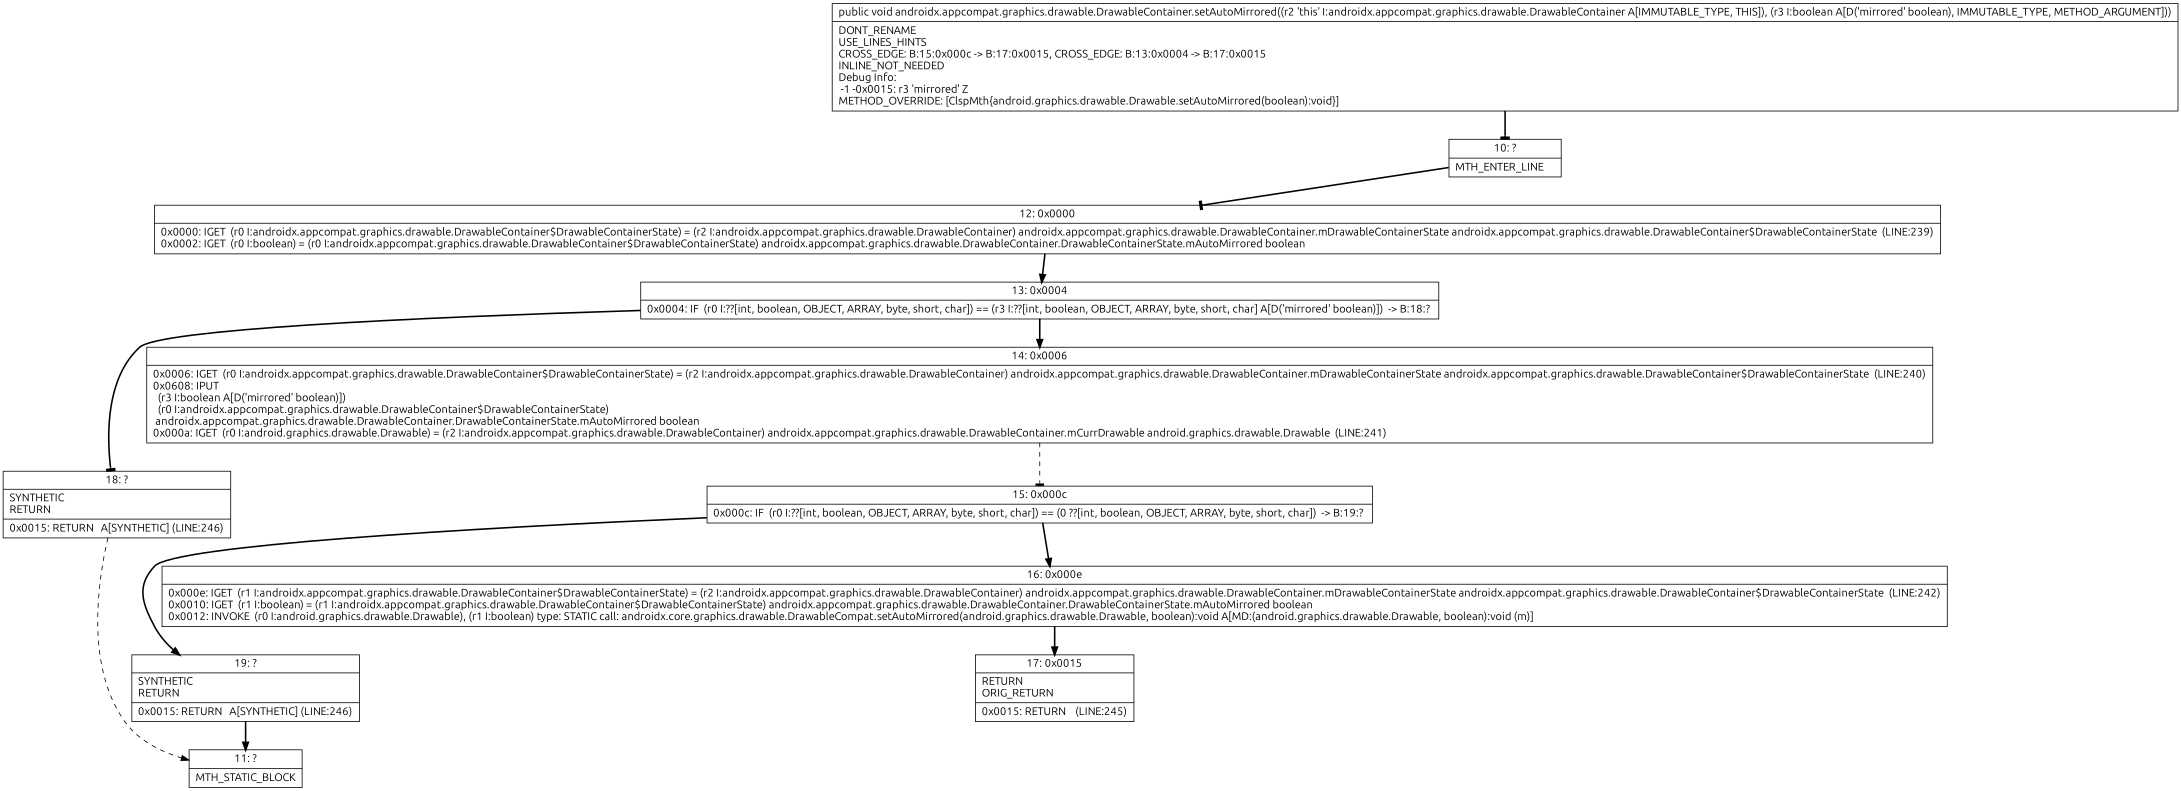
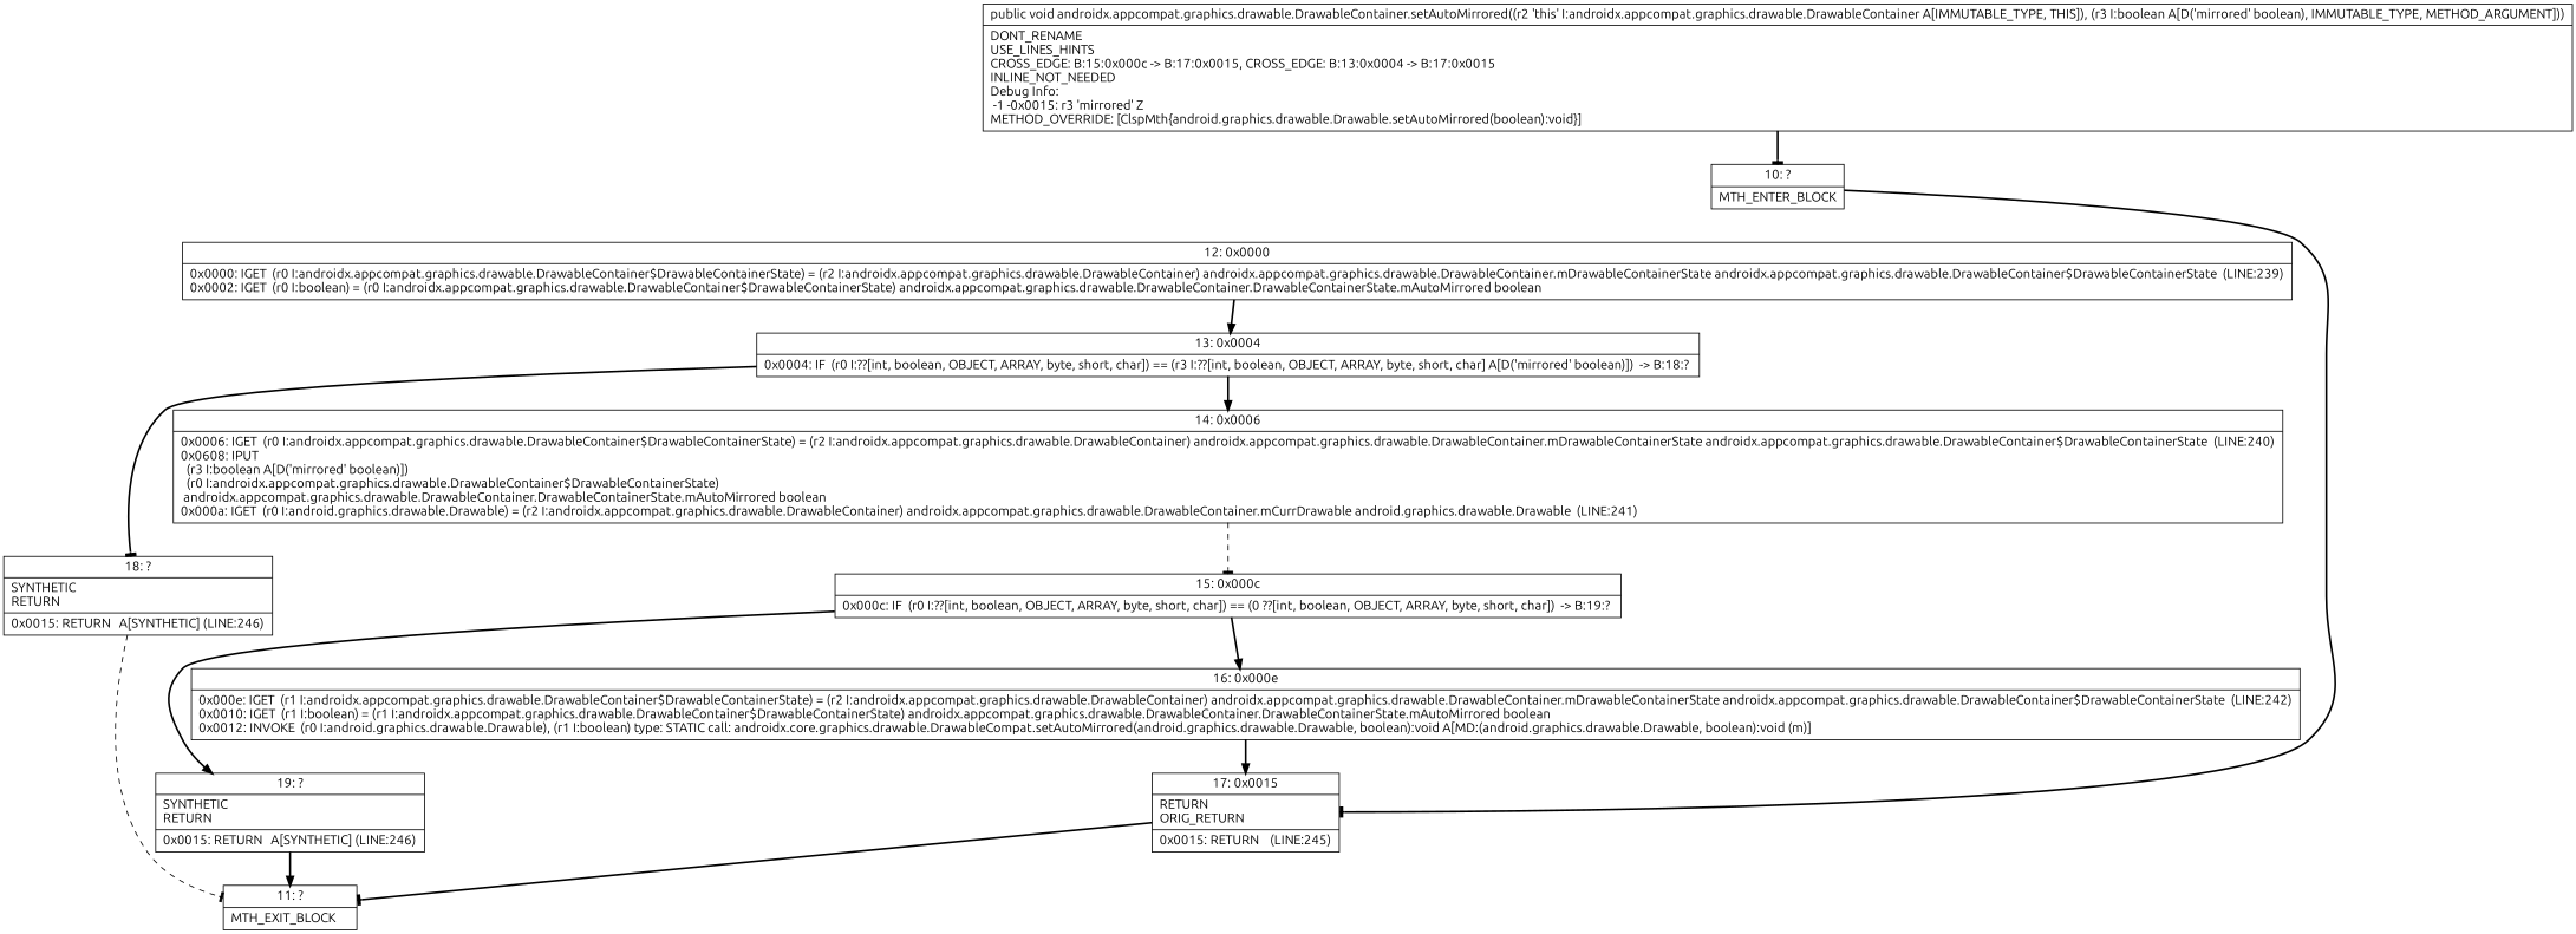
  digraph {
    fontname=Ubuntu
    node [fontname=Ubuntu shape=record]
    edge [arrowhead=tee fontname=Ubuntu style=bold]
-   n1 [label="{10\:\ ?|MTH_ENTER_LINE\l}"]
+   n1 [label="{10\:\ ?|MTH_ENTER_BLOCK\l}"]
    n2 [label="{12\:\ 0x0000|0x0000: IGET  (r0 I:androidx.appcompat.graphics.drawable.DrawableContainer$DrawableContainerState) = (r2 I:androidx.appcompat.graphics.drawable.DrawableContainer) androidx.appcompat.graphics.drawable.DrawableContainer.mDrawableContainerState androidx.appcompat.graphics.drawable.DrawableContainer$DrawableContainerState  (LINE:239)\l0x0002: IGET  (r0 I:boolean) = (r0 I:androidx.appcompat.graphics.drawable.DrawableContainer$DrawableContainerState) androidx.appcompat.graphics.drawable.DrawableContainer.DrawableContainerState.mAutoMirrored boolean \l}"]
    n3 [label="{13\:\ 0x0004|0x0004: IF  (r0 I:??[int, boolean, OBJECT, ARRAY, byte, short, char]) == (r3 I:??[int, boolean, OBJECT, ARRAY, byte, short, char] A[D('mirrored' boolean)])  \-\> B:18:? \l}"]
    n4 [label="{14\:\ 0x0006|0x0006: IGET  (r0 I:androidx.appcompat.graphics.drawable.DrawableContainer$DrawableContainerState) = (r2 I:androidx.appcompat.graphics.drawable.DrawableContainer) androidx.appcompat.graphics.drawable.DrawableContainer.mDrawableContainerState androidx.appcompat.graphics.drawable.DrawableContainer$DrawableContainerState  (LINE:240)\l0x0608: IPUT  \l  (r3 I:boolean A[D('mirrored' boolean)])\l  (r0 I:androidx.appcompat.graphics.drawable.DrawableContainer$DrawableContainerState)\l androidx.appcompat.graphics.drawable.DrawableContainer.DrawableContainerState.mAutoMirrored boolean \l0x000a: IGET  (r0 I:android.graphics.drawable.Drawable) = (r2 I:androidx.appcompat.graphics.drawable.DrawableContainer) androidx.appcompat.graphics.drawable.DrawableContainer.mCurrDrawable android.graphics.drawable.Drawable  (LINE:241)\l}"]
    n5 [label="{18\:\ ?|SYNTHETIC\lRETURN\l|0x0015: RETURN   A[SYNTHETIC] (LINE:246)\l}"]
    n6 [label="{15\:\ 0x000c|0x000c: IF  (r0 I:??[int, boolean, OBJECT, ARRAY, byte, short, char]) == (0 ??[int, boolean, OBJECT, ARRAY, byte, short, char])  \-\> B:19:? \l}"]
-   n7 [label="{11\:\ ?|MTH_STATIC_BLOCK\l}"]
+   n7 [label="{11\:\ ?|MTH_EXIT_BLOCK\l}"]
    n8 [label="{16\:\ 0x000e|0x000e: IGET  (r1 I:androidx.appcompat.graphics.drawable.DrawableContainer$DrawableContainerState) = (r2 I:androidx.appcompat.graphics.drawable.DrawableContainer) androidx.appcompat.graphics.drawable.DrawableContainer.mDrawableContainerState androidx.appcompat.graphics.drawable.DrawableContainer$DrawableContainerState  (LINE:242)\l0x0010: IGET  (r1 I:boolean) = (r1 I:androidx.appcompat.graphics.drawable.DrawableContainer$DrawableContainerState) androidx.appcompat.graphics.drawable.DrawableContainer.DrawableContainerState.mAutoMirrored boolean \l0x0012: INVOKE  (r0 I:android.graphics.drawable.Drawable), (r1 I:boolean) type: STATIC call: androidx.core.graphics.drawable.DrawableCompat.setAutoMirrored(android.graphics.drawable.Drawable, boolean):void A[MD:(android.graphics.drawable.Drawable, boolean):void (m)]\l}"]
    n9 [label="{19\:\ ?|SYNTHETIC\lRETURN\l|0x0015: RETURN   A[SYNTHETIC] (LINE:246)\l}"]
    n10 [label="{17\:\ 0x0015|RETURN\lORIG_RETURN\l|0x0015: RETURN    (LINE:245)\l}"]
    n11 [label="{public void androidx.appcompat.graphics.drawable.DrawableContainer.setAutoMirrored((r2 'this' I:androidx.appcompat.graphics.drawable.DrawableContainer A[IMMUTABLE_TYPE, THIS]), (r3 I:boolean A[D('mirrored' boolean), IMMUTABLE_TYPE, METHOD_ARGUMENT]))  | DONT_RENAME\lUSE_LINES_HINTS\lCROSS_EDGE: B:15:0x000c \-\> B:17:0x0015, CROSS_EDGE: B:13:0x0004 \-\> B:17:0x0015\lINLINE_NOT_NEEDED\lDebug Info:\l  \-1 \-0x0015: r3 'mirrored' Z\lMETHOD_OVERRIDE: [ClspMth\{android.graphics.drawable.Drawable.setAutoMirrored(boolean):void\}]\l}"]
-   n1 -> n2
+   n1 -> n10
    n2 -> n3 [arrowhead=normal]
    n3 -> n4 [arrowhead=normal]
    n3 -> n5
    n4 -> n6 [style=dashed]
-   n5 -> n7 [arrowhead=normal style=dashed]
+   n5 -> n7 [style=dashed]
    n6 -> n8 [arrowhead=normal]
    n6 -> n9 [arrowhead=normal]
    n8 -> n10 [arrowhead=normal]
    n9 -> n7 [arrowhead=normal]
+   n10 -> n7
    n11 -> n1
  }
